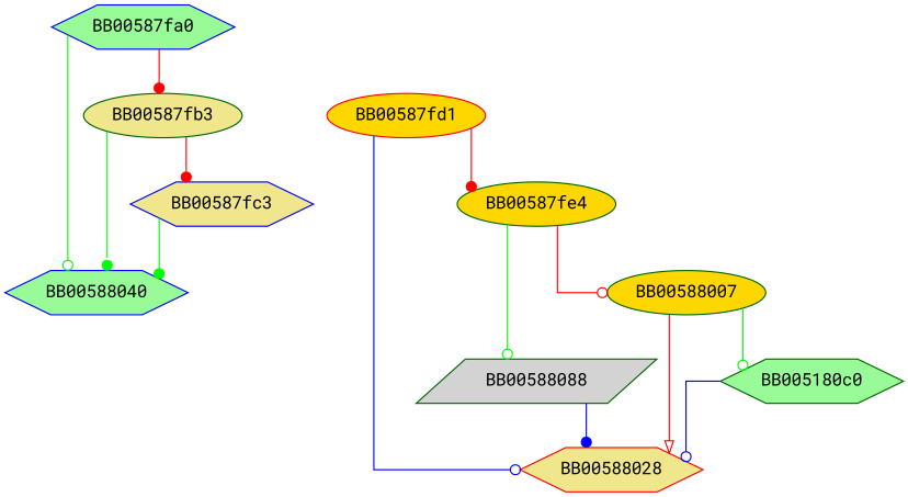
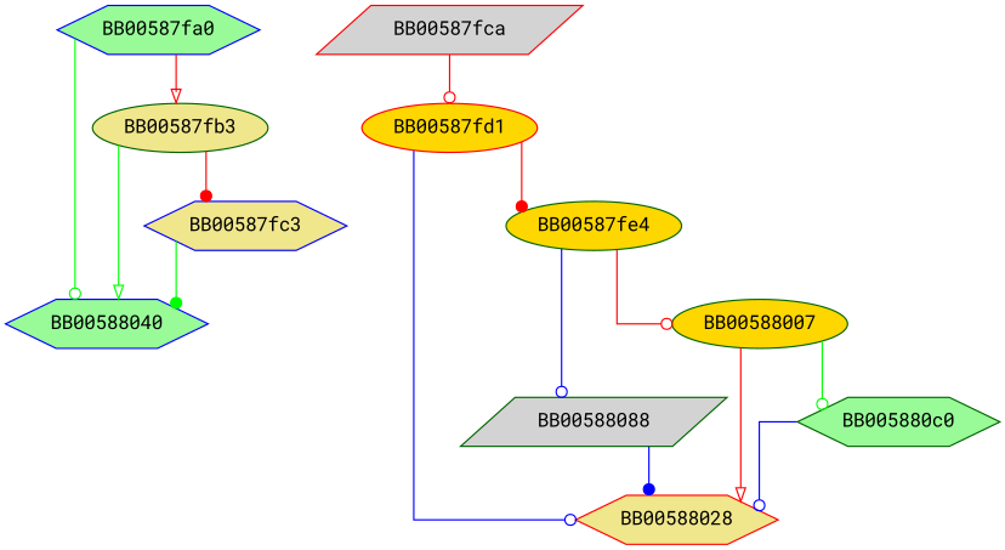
  digraph {
    fontname="Roboto Mono"
    splines=ortho
    node [color=darkgreen fillcolor=palegreen fontname="Roboto Mono" shape=hexagon style=filled]
    edge [arrowhead=odot color=red fontname="Roboto Mono"]
    BB00587fa0 [color=blue]
    BB00588040 [color=blue]
    BB00587fb3 [fillcolor=khaki shape=ellipse]
    BB00587fc3 [color=blue fillcolor=khaki]
+   BB00587fca [color=red fillcolor=lightgrey shape=parallelogram]
    BB00587fd1 [color=red fillcolor=gold shape=ellipse]
    BB00588028 [color=red fillcolor=khaki]
    BB00587fe4 [fillcolor=gold shape=ellipse]
    BB00588088 [fillcolor=lightgrey shape=parallelogram]
    BB00588007 [fillcolor=gold shape=ellipse]
-   BB005880c0 [label=BB005180c0]
+   BB005880c0
    BB00587fa0 -> BB00588040 [color=green]
-   BB00587fa0 -> BB00587fb3 [arrowhead=dot]
-   BB00587fb3 -> BB00588040 [arrowhead=dot color=green]
+   BB00587fa0 -> BB00587fb3 [arrowhead=onormal]
+   BB00587fb3 -> BB00588040 [arrowhead=onormal color=green]
    BB00587fb3 -> BB00587fc3 [arrowhead=dot]
    BB00587fc3 -> BB00588040 [arrowhead=dot color=green]
+   BB00587fca -> BB00587fd1
    BB00587fd1 -> BB00588028 [color=blue]
    BB00587fd1 -> BB00587fe4 [arrowhead=dot]
-   BB00587fe4 -> BB00588088 [color=green]
+   BB00587fe4 -> BB00588088 [color=blue]
    BB00587fe4 -> BB00588007
    BB00588088 -> BB00588028 [arrowhead=dot color=blue]
    BB00588007 -> BB00588028 [arrowhead=onormal]
    BB00588007 -> BB005880c0 [color=green]
    BB005880c0 -> BB00588028 [color=blue]
  }
